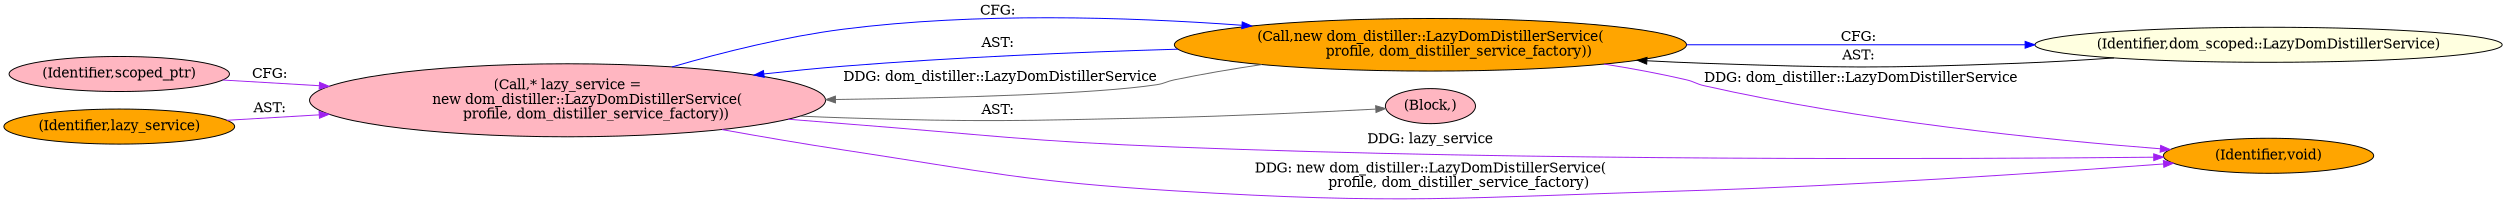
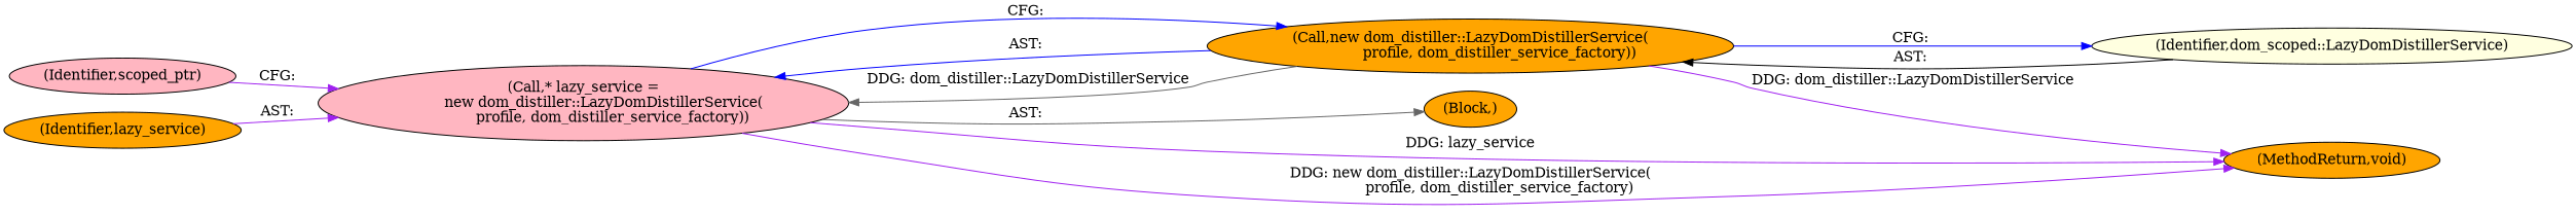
  digraph {
    rankdir=LR
    node [fillcolor=orange style=filled]
    edge [color=purple]
    n1 [fillcolor=lightpink label="(Call,* lazy_service =\n         new dom_distiller::LazyDomDistillerService(\n             profile, dom_distiller_service_factory))"]
    n2 [label="(Call,new dom_distiller::LazyDomDistillerService(\n             profile, dom_distiller_service_factory))"]
-   n3 [fillcolor=lightpink label="(Block,)"]
-   n4 [label="(Identifier,void)"]
+   n3 [label="(Block,)"]
+   n4 [label="(MethodReturn,void)"]
    n5 [fillcolor=lightyellow label="(Identifier,dom_scoped::LazyDomDistillerService)"]
    n6 [fillcolor=lightpink label="(Identifier,scoped_ptr)"]
    n7 [label="(Identifier,lazy_service)"]
    n1 -> n2 [color=blue label="CFG: "]
    n1 -> n3 [color=gray40 label="AST: "]
    n1 -> n4 [label="DDG: lazy_service"]
    n1 -> n4 [label="DDG: new dom_distiller::LazyDomDistillerService(\n             profile, dom_distiller_service_factory)"]
    n2 -> n1 [color=blue label="AST: "]
    n2 -> n1 [color=gray40 label="DDG: dom_distiller::LazyDomDistillerService"]
    n2 -> n4 [label="DDG: dom_distiller::LazyDomDistillerService"]
    n2 -> n5 [color=blue label="CFG: "]
    n5 -> n2 [color=black label="AST: "]
    n6 -> n1 [label="CFG: "]
    n7 -> n1 [label="AST: "]
  }
